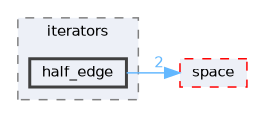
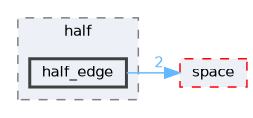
  digraph {
    compound=true
    rankdir=LR
    node [fillcolor="#edf0f7" fontname=Helvetica fontsize=10 shape=box]
    n1 [color=grey25 height=0.2 label=half_edge style="filled,bold" width=0.4]
    n2 [color=red height=0.2 label=space style="filled,dashed" width=0.4]
    subgraph cluster_1 {
      bgcolor="#edf0f7"
      fontname=Helvetica
      fontsize=10
-     label=iterators
+     label=half
      pencolor=grey50
      style="filled,dashed"
      n1
    }
    n1 -> n2 [color=steelblue1 fontcolor=steelblue1 fontname=Helvetica fontsize=10 headlabel=2 labeldistance=1.5 labelfontname=Helvetica labelfontsize=10]
  }
